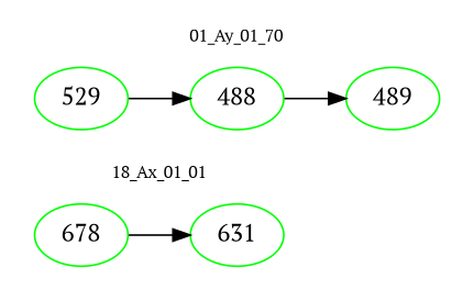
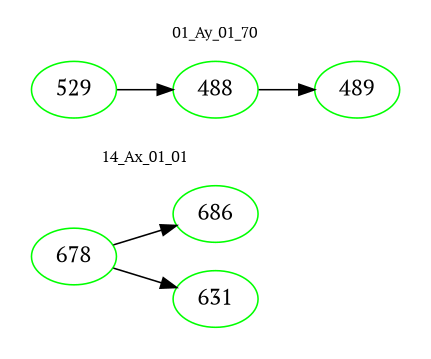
  digraph {
    fontname="PT Serif"
    rankdir=LR
    node [color=green fontname="PT Serif"]
    edge [color=black fontname="PT Serif"]
    n1 [label=678]
    n2 [label=631]
+   n3 [label=686]
    n4 [label=488]
    n5 [label=529]
    n6 [label=489]
    subgraph cluster_1 {
      color=white
      fontsize=10
-     label="18_Ax_01_01"
+     label="14_Ax_01_01"
      n1
      n2
+     n3
    }
    subgraph cluster_2 {
      color=white
      fontsize=10
      label="01_Ay_01_70"
      n4
      n5
      n6
    }
    n1 -> n2
+   n1 -> n3
    n4 -> n6
    n5 -> n4
  }
